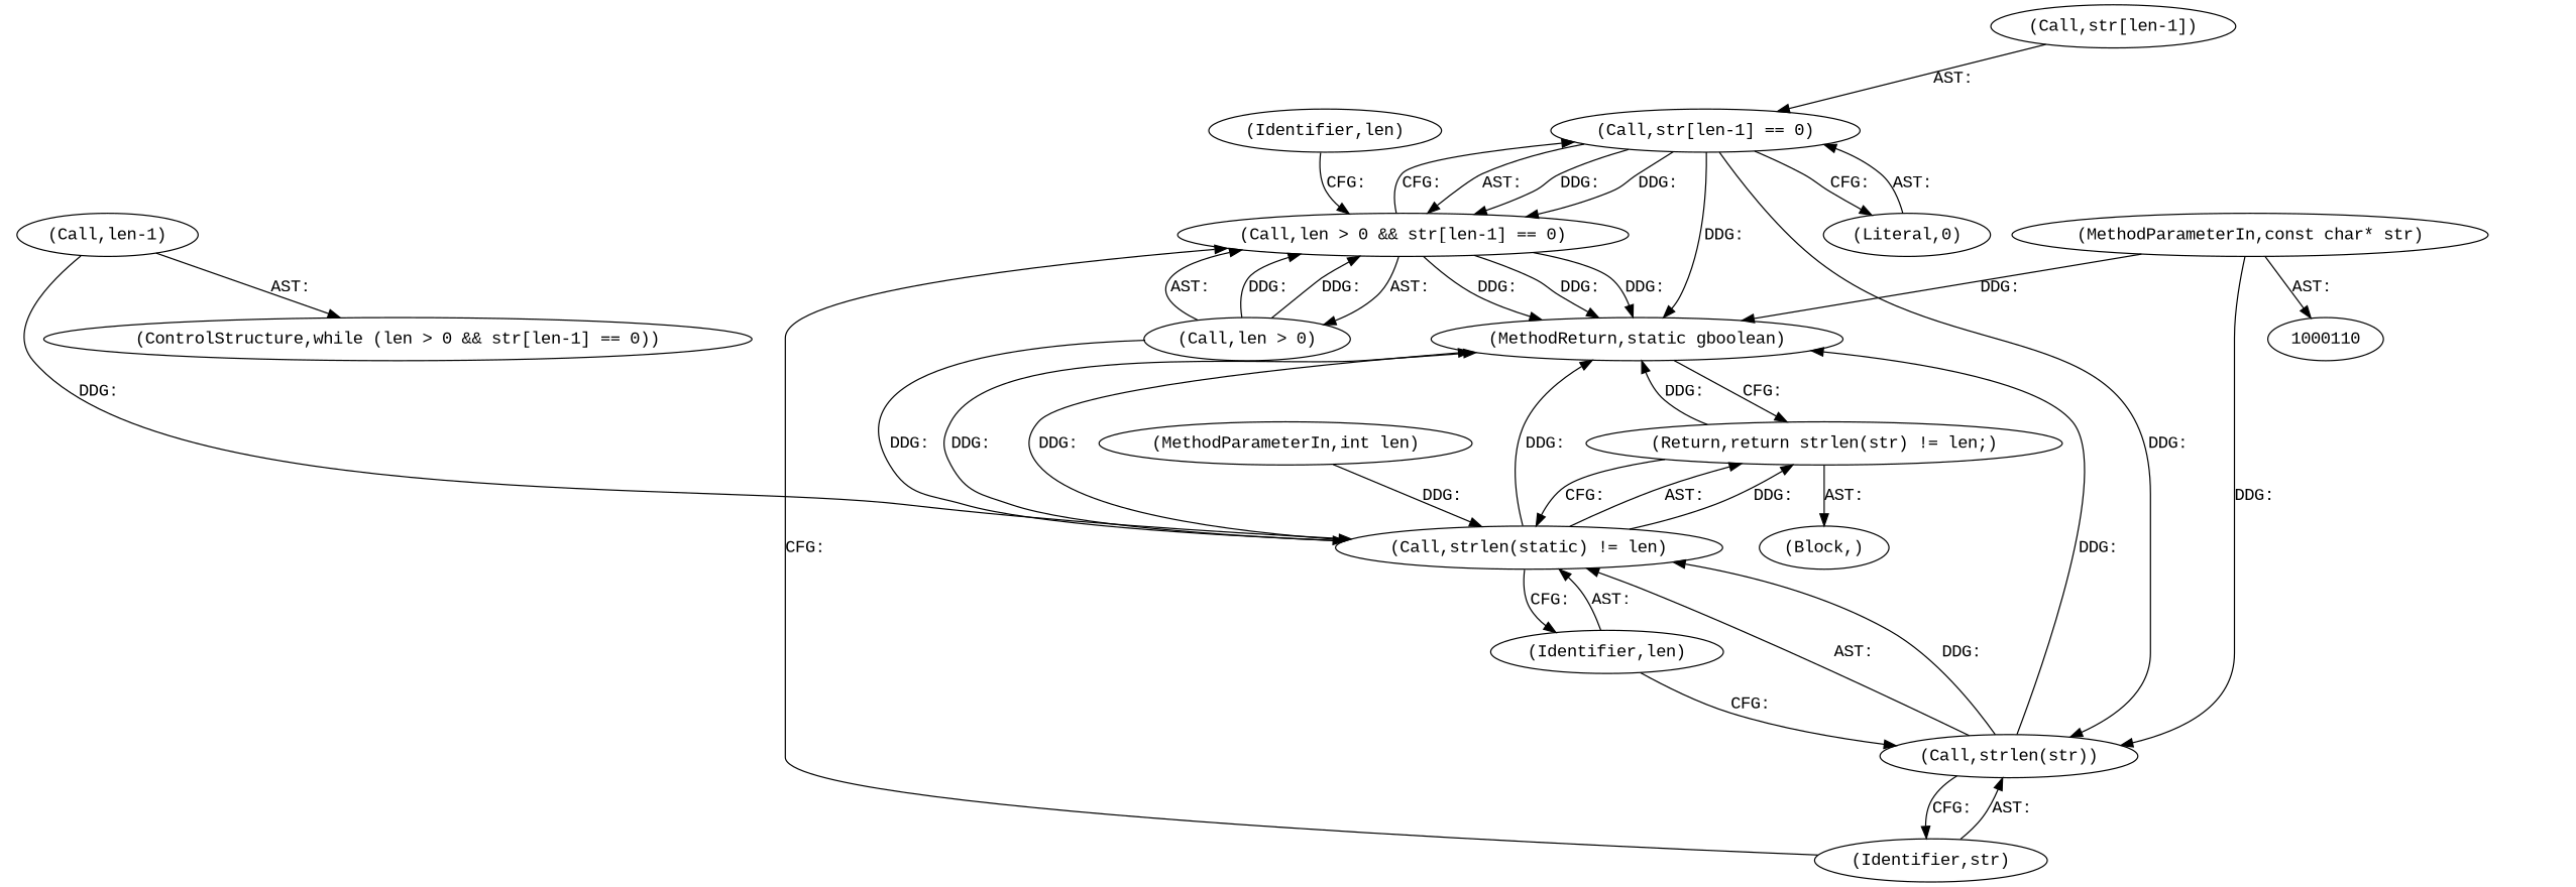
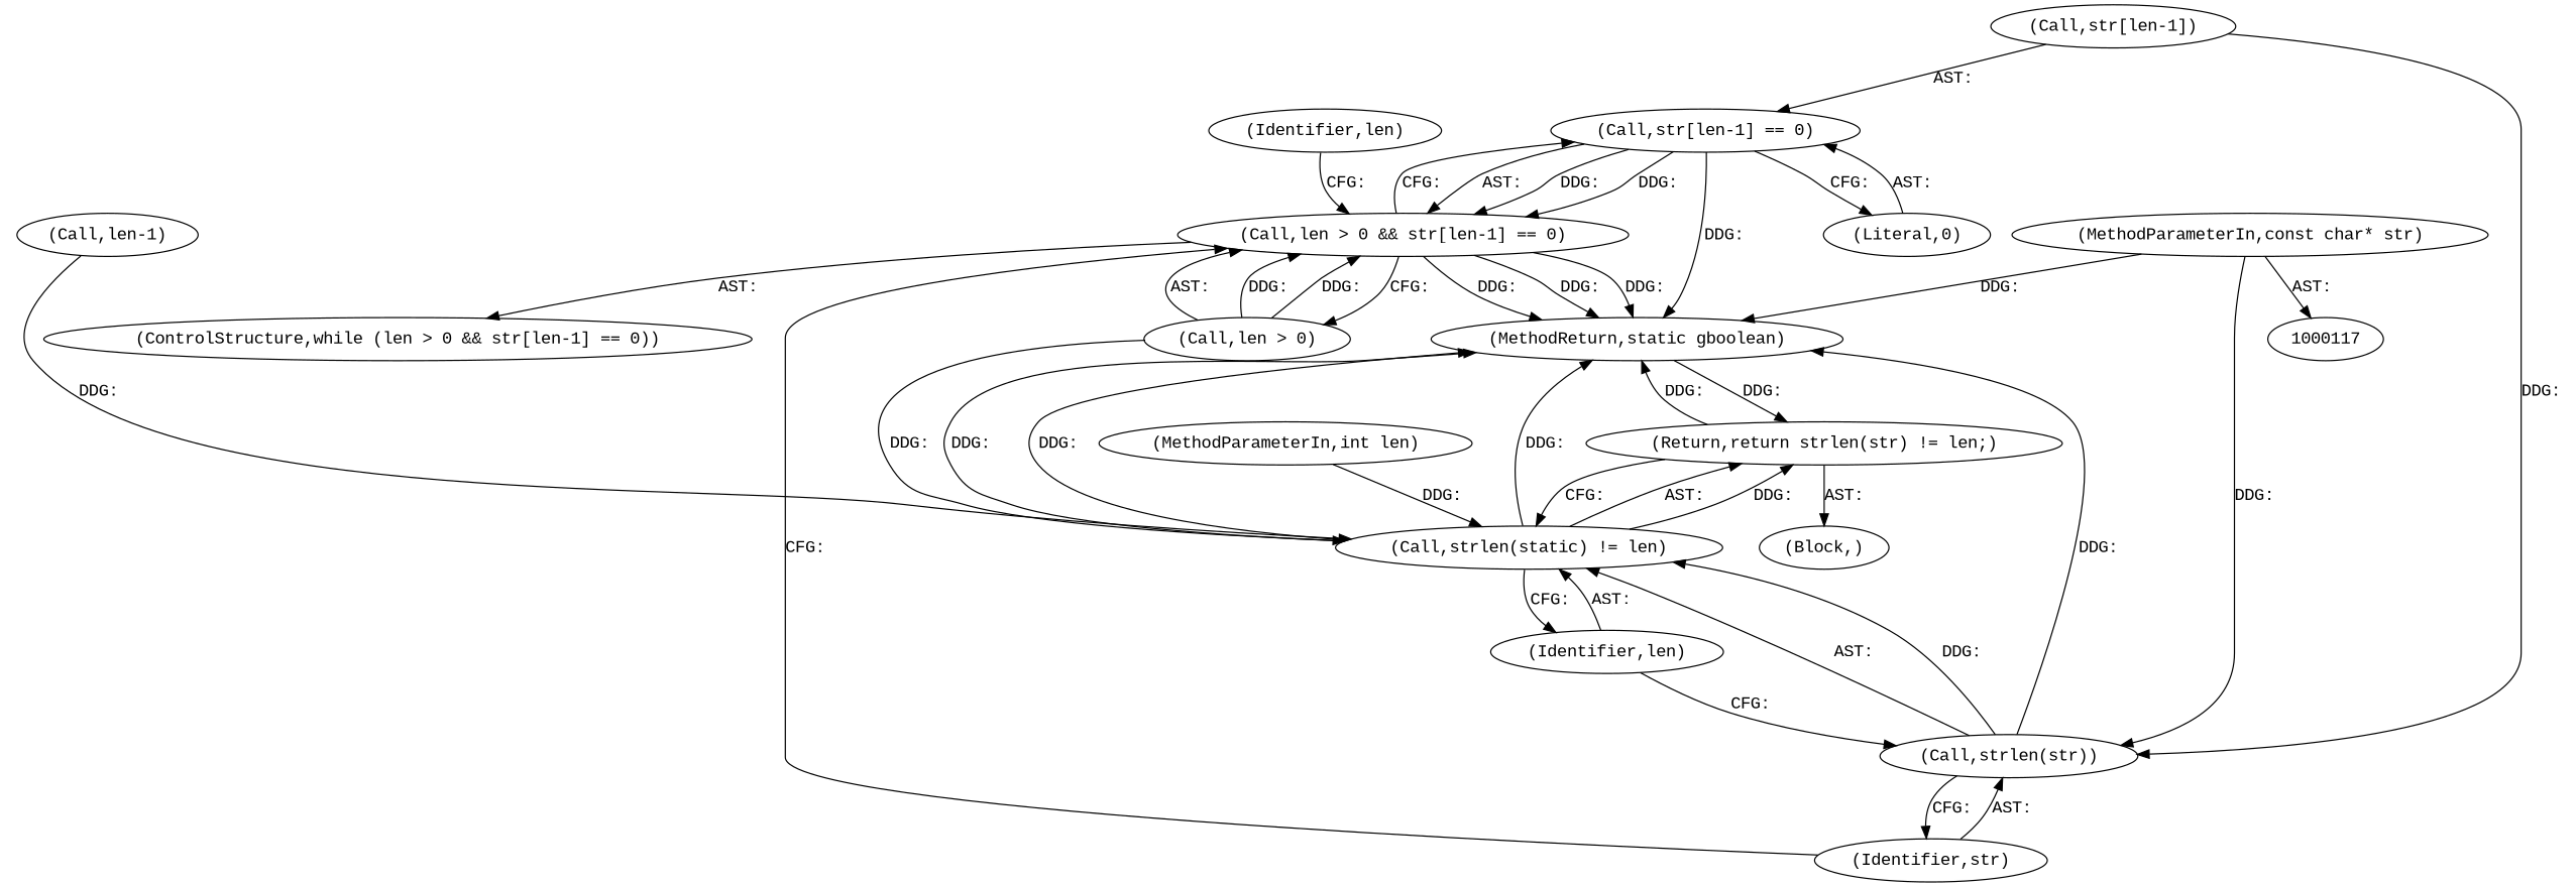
  digraph {
    fontname="Liberation Mono"
    node [fontname="Liberation Mono"]
    edge [fontname="Liberation Mono"]
    n1 [label="(Call,str[len-1] == 0)"]
    n2 [label="(Call,len > 0 && str[len-1] == 0)"]
    n3 [label="(Call,strlen(str))"]
    n4 [label="(MethodReturn,static gboolean)"]
    n5 [label="(Literal,0)"]
    n6 [label="(Call,len > 0)"]
    n7 [label="(ControlStructure,while (len > 0 && str[len-1] == 0))"]
    n8 [label="(Call,strlen(static) != len)"]
    n9 [label="(Identifier,str)"]
    n10 [label="(Return,return strlen(str) != len;)"]
    n11 [label="(MethodParameterIn,const char* str)"]
-   1000117 [label=1000110]
+   1000117
    n13 [label="(Identifier,len)"]
    n14 [label="(Block,)"]
    n15 [label="(Call,str[len-1])"]
    n16 [label="(Identifier,len)"]
    n17 [label="(Call,len-1)"]
    n18 [label="(MethodParameterIn,int len)"]
    n1 -> n2 [label="AST: "]
    n1 -> n2 [label="DDG: "]
    n1 -> n2 [label="DDG: "]
-   n1 -> n3 [label="DDG: "]
+   n15 -> n3 [label="DDG: "]
    n1 -> n4 [label="DDG: "]
    n1 -> n5 [label="CFG: "]
    n2 -> n1 [label="CFG: "]
    n2 -> n4 [label="DDG: "]
    n2 -> n4 [label="DDG: "]
    n2 -> n4 [label="DDG: "]
-   n2 -> n6 [label="AST: "]
-   n17 -> n7 [label="AST: "]
+   n2 -> n6 [label="CFG: "]
+   n2 -> n7 [label="AST: "]
    n3 -> n4 [label="DDG: "]
    n3 -> n8 [label="AST: "]
    n3 -> n8 [label="DDG: "]
    n3 -> n9 [label="CFG: "]
-   n4 -> n10 [label="CFG: "]
+   n4 -> n10 [label="DDG: "]
    n5 -> n1 [label="AST: "]
    n6 -> n2 [label="AST: "]
    n6 -> n2 [label="DDG: "]
    n6 -> n2 [label="DDG: "]
    n6 -> n8 [label="DDG: "]
    n8 -> n4 [label="DDG: "]
    n8 -> n4 [label="DDG: "]
    n8 -> n4 [label="DDG: "]
    n8 -> n10 [label="AST: "]
    n8 -> n10 [label="DDG: "]
    n8 -> n13 [label="CFG: "]
    n9 -> n2 [label="CFG: "]
    n9 -> n3 [label="AST: "]
    n10 -> n4 [label="DDG: "]
    n10 -> n8 [label="CFG: "]
    n10 -> n14 [label="AST: "]
    n11 -> n3 [label="DDG: "]
    n11 -> n4 [label="DDG: "]
    n11 -> 1000117 [label="AST: "]
    n13 -> n3 [label="CFG: "]
    n13 -> n8 [label="AST: "]
    n15 -> n1 [label="AST: "]
    n16 -> n2 [label="CFG: "]
    n17 -> n8 [label="DDG: "]
    n18 -> n8 [label="DDG: "]
  }
